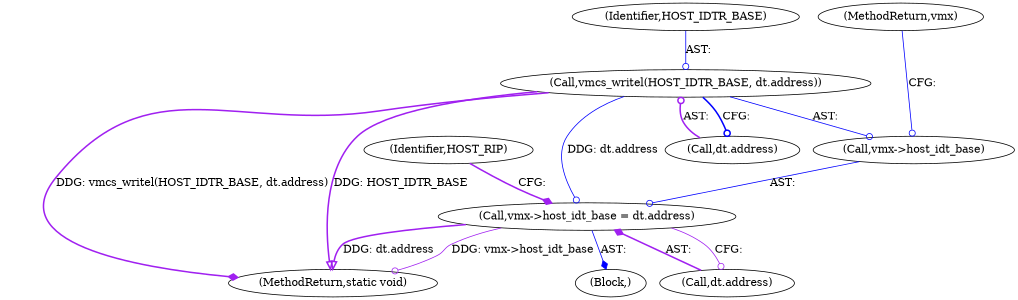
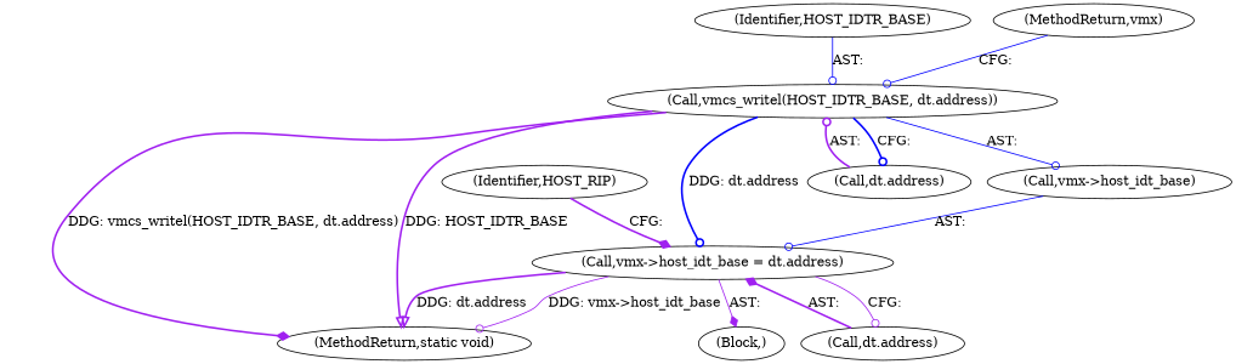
  digraph {
    edge [arrowhead=odot color=purple style=bold]
    n1 [label="(Call,vmcs_writel(HOST_IDTR_BASE, dt.address))"]
    n2 [label="(Call,vmx->host_idt_base = dt.address)"]
    n3 [label="(Call,dt.address)"]
    n4 [label="(MethodReturn,static void)"]
    n5 [label="(Call,vmx->host_idt_base)"]
    n6 [label="(Block,)"]
    n7 [label="(Call,dt.address)"]
    n8 [label="(MethodReturn,vmx)"]
    n9 [label="(Identifier,HOST_RIP)"]
    n10 [label="(Identifier,HOST_IDTR_BASE)"]
-   n1 -> n2 [color=blue label="DDG: dt.address" style=solid]
+   n1 -> n2 [color=blue label="DDG: dt.address"]
    n1 -> n3 [color=blue label="CFG: "]
    n1 -> n4 [arrowhead=onormal label="DDG: HOST_IDTR_BASE"]
    n1 -> n4 [arrowhead=diamond label="DDG: vmcs_writel(HOST_IDTR_BASE, dt.address)"]
    n1 -> n5 [color=blue label="AST: " style=solid]
    n2 -> n4 [label="DDG: vmx->host_idt_base" style=solid]
    n2 -> n4 [arrowhead=onormal label="DDG: dt.address"]
-   n2 -> n6 [arrowhead=diamond color=blue label="AST: " style=solid]
+   n2 -> n6 [arrowhead=diamond label="AST: " style=solid]
    n2 -> n7 [label="CFG: " style=solid]
    n3 -> n1 [label="AST: "]
    n5 -> n2 [color=blue label="AST: " style=solid]
    n7 -> n2 [arrowhead=diamond label="AST: "]
-   n8 -> n5 [color=blue label="CFG: " style=solid]
+   n8 -> n1 [color=blue label="CFG: " style=solid]
    n9 -> n2 [arrowhead=diamond label="CFG: "]
    n10 -> n1 [color=blue label="AST: " style=solid]
  }
